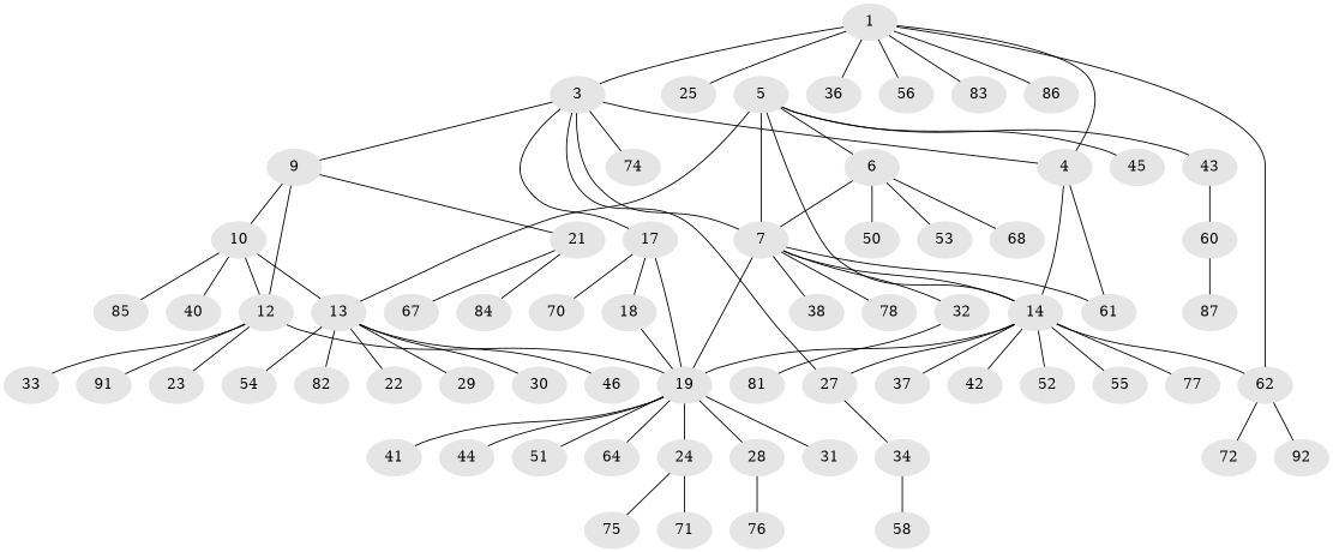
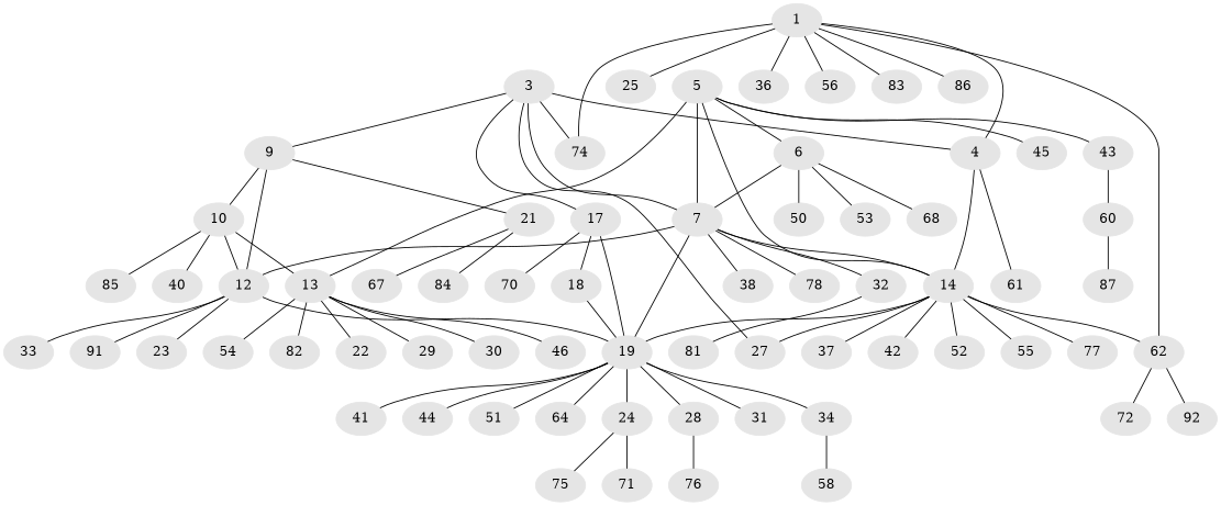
  graph {
    node [color=gray90 style=filled]
    1 [super="+2"]
    3 [super="+65"]
    4 [super="+47"]
    25
    36
    56 [super="+57"]
    62 [super="+73"]
    83
    86
    7 [super="+8"]
    9 [super="+11"]
    17 [super="+20"]
    27
    74
    14 [super="+69"]
    61
    72
    92
    12 [super="+80"]
    19 [super="+88"]
    32
    38 [super="+90"]
    78
    10 [super="+39"]
    21 [super="+26"]
    18
    70
    37
    42 [super="+49"]
    52
    55
    77
    5 [super="+16"]
    6 [super="+35"]
    13 [super="+15"]
    43
    45
    50
    53
    68
    22
    29
    30
    46 [super="+59"]
    54
    82 [super="+89"]
    60 [super="+63"]
    23 [super="+66"]
    33
    91
    24 [super="+48"]
    28
    31
    34
    41
    44
    51
    64
    81
    40
    85
    67 [super="+79"]
    84
    71
    75
    76
    58
    87
-   1 -- 3 [weight=2]
+   1 -- 74 [weight=2]
    1 -- 4 [weight=2]
    1 -- 25
    1 -- 36
    1 -- 56
    1 -- 62
    1 -- 83
    1 -- 86
    3 -- 4
    3 -- 7
    3 -- 9
    3 -- 17
    3 -- 27
    3 -- 74
    4 -- 14
    4 -- 61
    62 -- 72
    62 -- 92
    7 -- 14
-   7 -- 61
+   7 -- 12
    7 -- 19
    7 -- 32
    7 -- 38
    7 -- 78
    9 -- 12 [weight=2]
    9 -- 10 [weight=2]
    9 -- 21
    17 -- 19 [weight=2]
    17 -- 18 [weight=2]
    17 -- 70
    14 -- 62 [weight=2]
    14 -- 27
    14 -- 19
    14 -- 37
    14 -- 42
    14 -- 52
    14 -- 55
    14 -- 77
    12 -- 19
    12 -- 23
    12 -- 33
    12 -- 91
    19 -- 24
    19 -- 28
    19 -- 31
-   27 -- 34
+   19 -- 34
    19 -- 41
    19 -- 44
    19 -- 51
    19 -- 64
    32 -- 81
    10 -- 12
    10 -- 13
    10 -- 40
    10 -- 85
    21 -- 67
    21 -- 84
    18 -- 19
    5 -- 7 [weight=2]
    5 -- 14
    5 -- 6
    5 -- 13 [weight=2]
    5 -- 43
    5 -- 45
    6 -- 7 [weight=2]
    6 -- 50
    6 -- 53
    6 -- 68
    13 -- 22
    13 -- 29
    13 -- 30
    13 -- 46
    13 -- 54
    13 -- 82
    43 -- 60
    60 -- 87
    24 -- 71
    24 -- 75
    28 -- 76
    34 -- 58
  }
